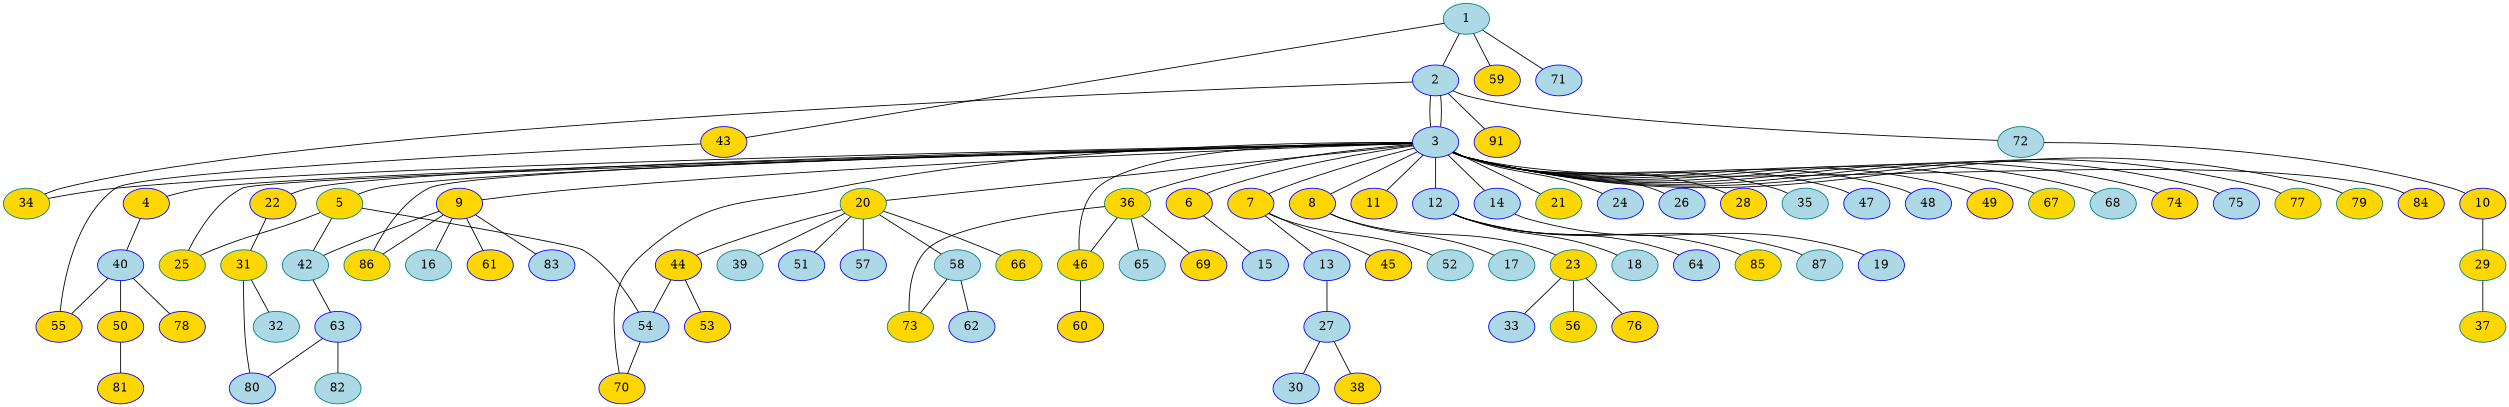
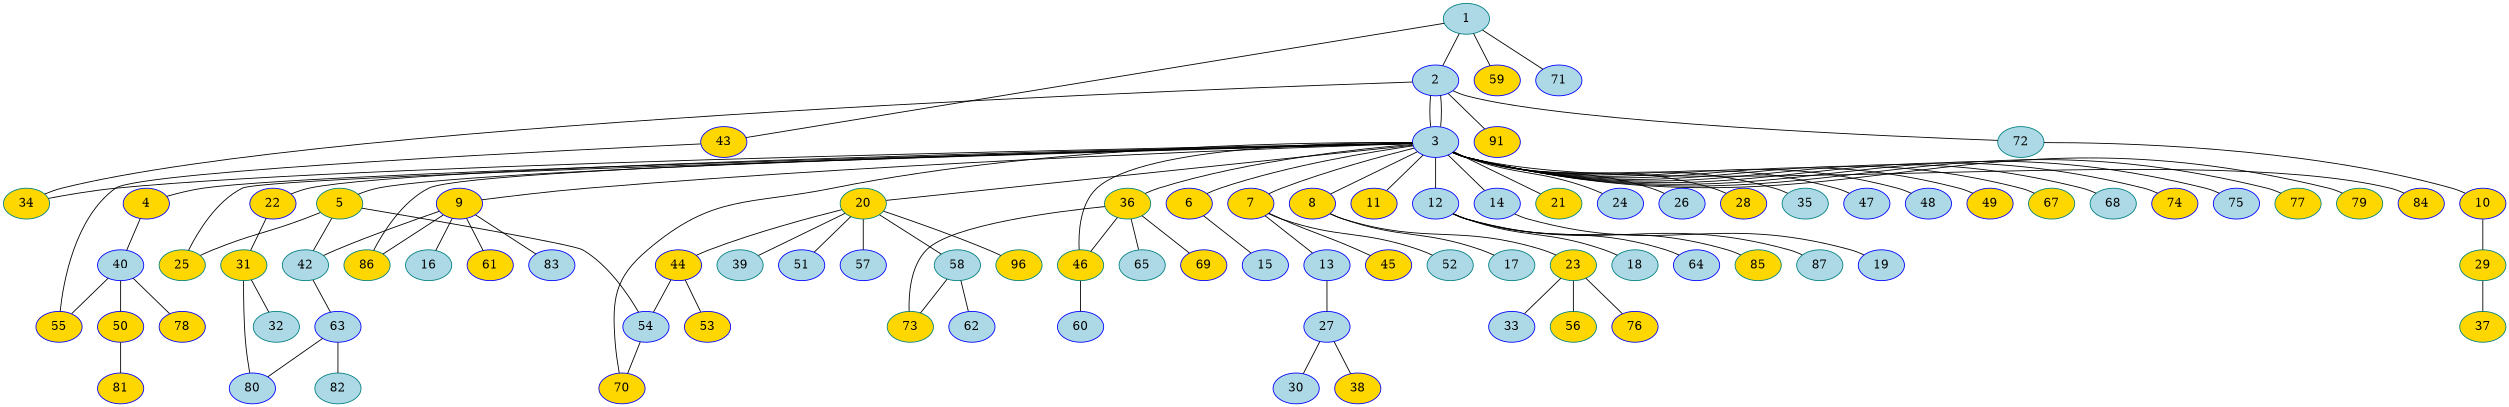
  graph {
    node [color=blue fillcolor=gold style=filled]
    1 [color=teal fillcolor=lightblue]
    2 [fillcolor=lightblue]
    43
    59
    71 [fillcolor=lightblue]
    3 [fillcolor=lightblue]
    34 [color=teal]
    n8 [label=91]
    72 [color=teal fillcolor=lightblue]
    55
    4
    5 [color=teal]
    6
    7
    8
    9
    11
    12 [fillcolor=lightblue]
    14 [fillcolor=lightblue]
    20 [color=teal]
    21 [color=teal]
    22
    24 [fillcolor=lightblue]
    25 [color=teal]
    26 [fillcolor=lightblue]
    28
    35 [color=teal fillcolor=lightblue]
    36 [color=teal]
    46 [color=teal]
    47 [fillcolor=lightblue]
    48 [fillcolor=lightblue]
    49
    67 [color=teal]
    68 [color=teal fillcolor=lightblue]
    70
    74
    75 [fillcolor=lightblue]
    77 [color=teal]
    79 [color=teal]
    84
    86 [color=teal]
    10
    40 [fillcolor=lightblue]
    42 [color=teal fillcolor=lightblue]
    54 [fillcolor=lightblue]
    15 [fillcolor=lightblue]
    13 [fillcolor=lightblue]
    45
    52 [color=teal fillcolor=lightblue]
    17 [color=teal fillcolor=lightblue]
    23 [color=teal]
    16 [color=teal fillcolor=lightblue]
    61
    83 [fillcolor=lightblue]
    29 [color=teal]
    18 [color=teal fillcolor=lightblue]
    64 [fillcolor=lightblue]
    85 [color=teal]
    87 [color=teal fillcolor=lightblue]
    19 [fillcolor=lightblue]
    39 [color=teal fillcolor=lightblue]
    44
    51 [fillcolor=lightblue]
    57 [fillcolor=lightblue]
    58 [color=teal fillcolor=lightblue]
-   66 [color=teal]
+   66 [color=teal label=96]
    31 [color=teal]
    65 [color=teal fillcolor=lightblue]
    69
    73 [color=teal]
-   60
+   60 [fillcolor=lightblue]
    50
    78
    63 [fillcolor=lightblue]
    27 [fillcolor=lightblue]
    33 [fillcolor=lightblue]
    56 [color=teal]
    76
    37 [color=teal]
    30 [fillcolor=lightblue]
    38
    53
    62 [fillcolor=lightblue]
    32 [color=teal fillcolor=lightblue]
    80 [fillcolor=lightblue]
    81
    82 [color=teal fillcolor=lightblue]
    1 -- 2
    1 -- 43
    1 -- 59
    1 -- 71
    2 -- 3
    2 -- 3
    2 -- 34
    2 -- n8
    2 -- 72
    43 -- 55
    3 -- 34
    3 -- 4
    3 -- 5
    3 -- 6
    3 -- 7
    3 -- 8
    3 -- 9
    3 -- 11
    3 -- 12
    3 -- 14
    3 -- 20
    3 -- 21
    3 -- 22
    3 -- 24
    3 -- 25
    3 -- 26
    3 -- 28
    3 -- 35
    3 -- 36
    3 -- 46
    3 -- 47
    3 -- 48
    3 -- 49
    3 -- 67
    3 -- 68
    3 -- 70
    3 -- 74
    3 -- 75
    3 -- 77
    3 -- 79
    3 -- 84
    3 -- 86
    72 -- 10
    4 -- 40
    5 -- 25
    5 -- 42
    5 -- 54
    6 -- 15
    7 -- 13
    7 -- 45
    7 -- 52
    8 -- 17
    8 -- 23
    9 -- 86
    9 -- 42
    9 -- 16
    9 -- 61
    9 -- 83
    12 -- 18
    12 -- 64
    12 -- 85
    12 -- 87
    14 -- 19
    20 -- 39
    20 -- 44
    20 -- 51
    20 -- 57
    20 -- 58
    20 -- 66
    22 -- 31
    36 -- 46
    36 -- 65
    36 -- 69
    36 -- 73
    46 -- 60
    10 -- 29
    40 -- 55
    40 -- 50
    40 -- 78
    42 -- 63
    54 -- 70
    13 -- 27
    23 -- 33
    23 -- 56
    23 -- 76
    29 -- 37
    44 -- 54
    44 -- 53
    58 -- 73
    58 -- 62
    31 -- 32
    31 -- 80
    50 -- 81
    63 -- 80
    63 -- 82
    27 -- 30
    27 -- 38
  }
